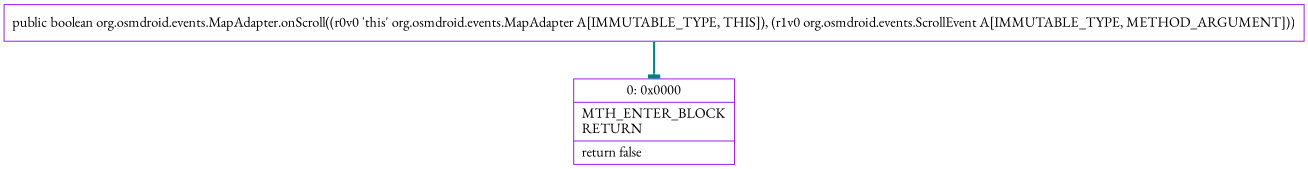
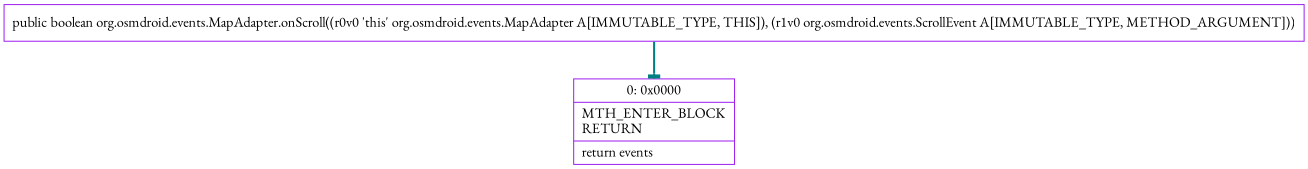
  digraph {
    fontname="EB Garamond"
    node [shape=record color=purple fontname="EB Garamond"]
-   n1 [label="{0\:\ 0x0000|MTH_ENTER_BLOCK\lRETURN\l|return false\l}"]
+   n1 [label="{0\:\ 0x0000|MTH_ENTER_BLOCK\lRETURN\l|return events\l}"]
    n2 [label="{public boolean org.osmdroid.events.MapAdapter.onScroll((r0v0 'this' org.osmdroid.events.MapAdapter A[IMMUTABLE_TYPE, THIS]), (r1v0 org.osmdroid.events.ScrollEvent A[IMMUTABLE_TYPE, METHOD_ARGUMENT])) }"]
    n2 -> n1 [color=teal style=bold arrowhead=tee fontname="EB Garamond"]
  }
